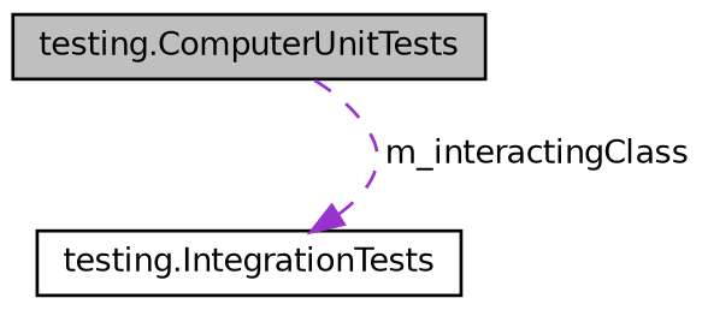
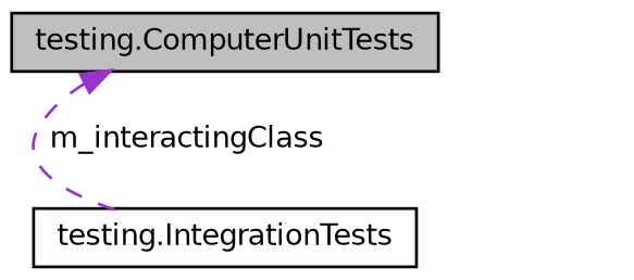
  digraph {
    node [color=black fontname=Helvetica fontsize=10 shape=record style=filled]
    n1 [fillcolor=grey75 fontcolor=black height=0.2 label="testing.ComputerUnitTests" width=0.4]
    n2 [fillcolor=white height=0.2 label="testing.IntegrationTests" width=0.4]
-   n2 -> n1 [color=darkorchid3 dir=back fontname=Helvetica fontsize=10 label=" m_interactingClass" labelfontname=Helvetica labelfontsize=10 style=dashed]
+   n1 -> n2 [color=darkorchid3 dir=back fontname=Helvetica fontsize=10 label=" m_interactingClass" labelfontname=Helvetica labelfontsize=10 style=dashed]
  }
